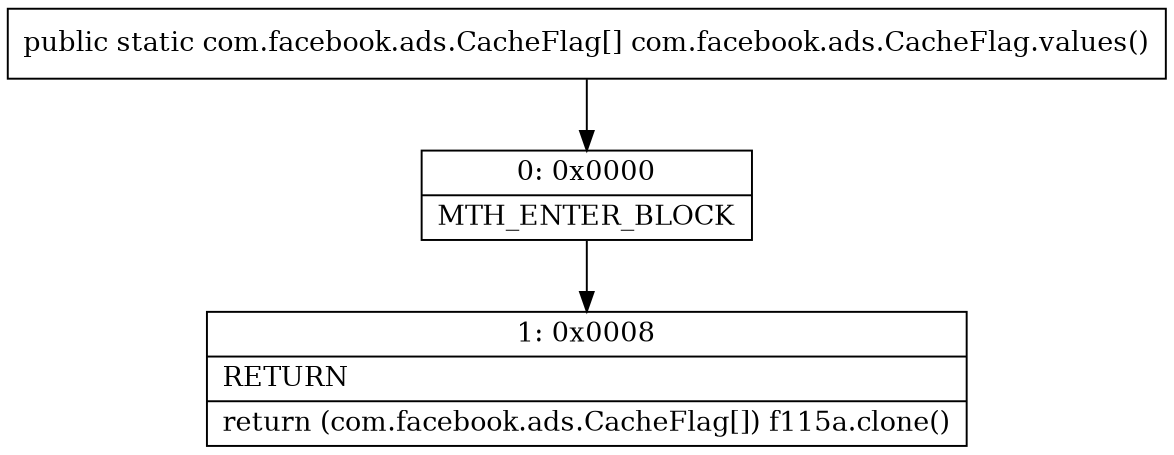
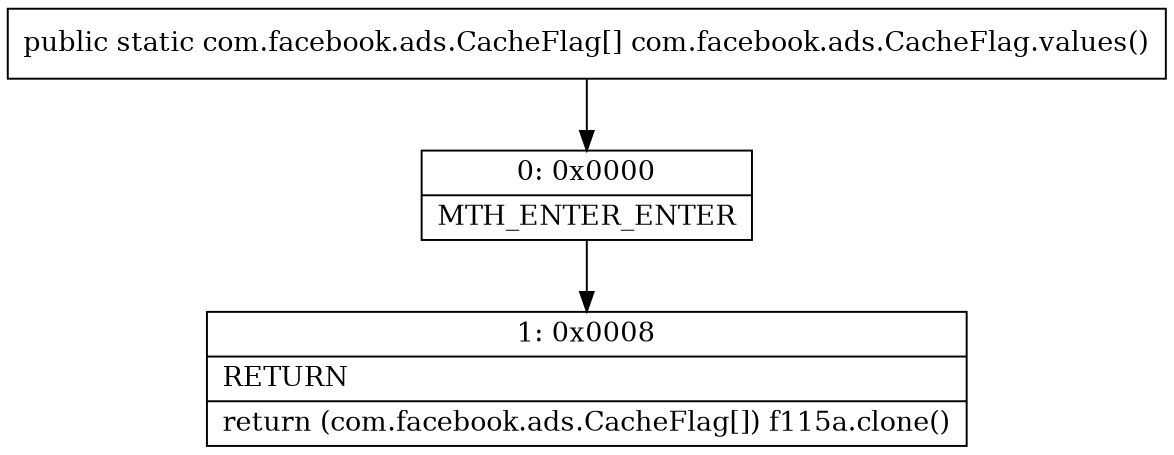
  digraph {
    node [shape=record]
-   n1 [label="{0\:\ 0x0000|MTH_ENTER_BLOCK\l}"]
+   n1 [label="{0\:\ 0x0000|MTH_ENTER_ENTER\l}"]
    n2 [label="{1\:\ 0x0008|RETURN\l|return (com.facebook.ads.CacheFlag[]) f115a.clone()\l}"]
    n3 [label="{public static com.facebook.ads.CacheFlag[] com.facebook.ads.CacheFlag.values() }"]
    n1 -> n2
    n3 -> n1
  }
